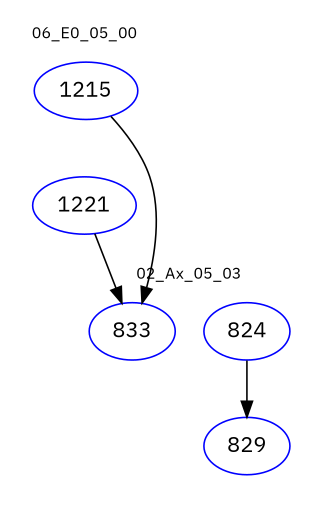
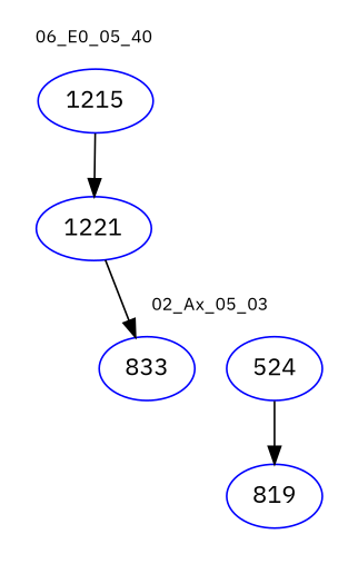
  digraph {
    fontname="IBM Plex Sans"
    node [color=blue fontname="IBM Plex Sans"]
    edge [color=black fontname="IBM Plex Sans"]
-   n1 [label=824]
-   n2 [label=829]
+   n1 [label=524]
+   n2 [label=819]
    n3 [label=833]
    n4 [label=1215]
    n5 [label=1221]
    subgraph cluster_1 {
      color=white
      fontsize=10
      label="02_Ax_05_03"
      n1
      n2
      n3
    }
    subgraph cluster_2 {
      color=white
      fontsize=10
-     label="06_E0_05_00"
+     label="06_E0_05_40"
      n4
      n5
    }
    n1 -> n2
-   n4 -> n3
+   n4 -> n5
    n5 -> n3
  }
